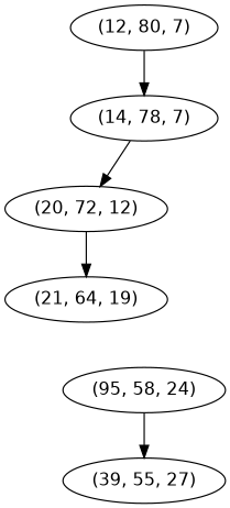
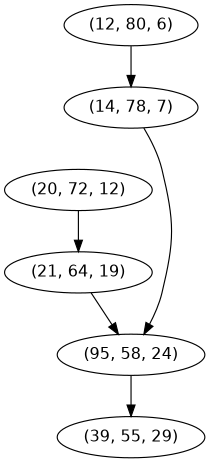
  digraph {
    fontname="DejaVu Sans"
    node [fontname="DejaVu Sans"]
    edge [fontname="DejaVu Sans"]
-   "(12, 80, 6)" [label="(12, 80, 7)"]
+   "(12, 80, 6)"
    "(14, 78, 7)"
    "(20, 72, 12)"
    n4 [label="(21, 64, 19)"]
    n5 [label="(95, 58, 24)"]
-   "(39, 55, 27)"
+   "(39, 55, 27)" [label="(39, 55, 29)"]
    "(12, 80, 6)" -> "(14, 78, 7)"
-   "(14, 78, 7)" -> "(20, 72, 12)"
+   "(14, 78, 7)" -> n5
    "(20, 72, 12)" -> n4
+   n4 -> n5
    n5 -> "(39, 55, 27)"
  }
